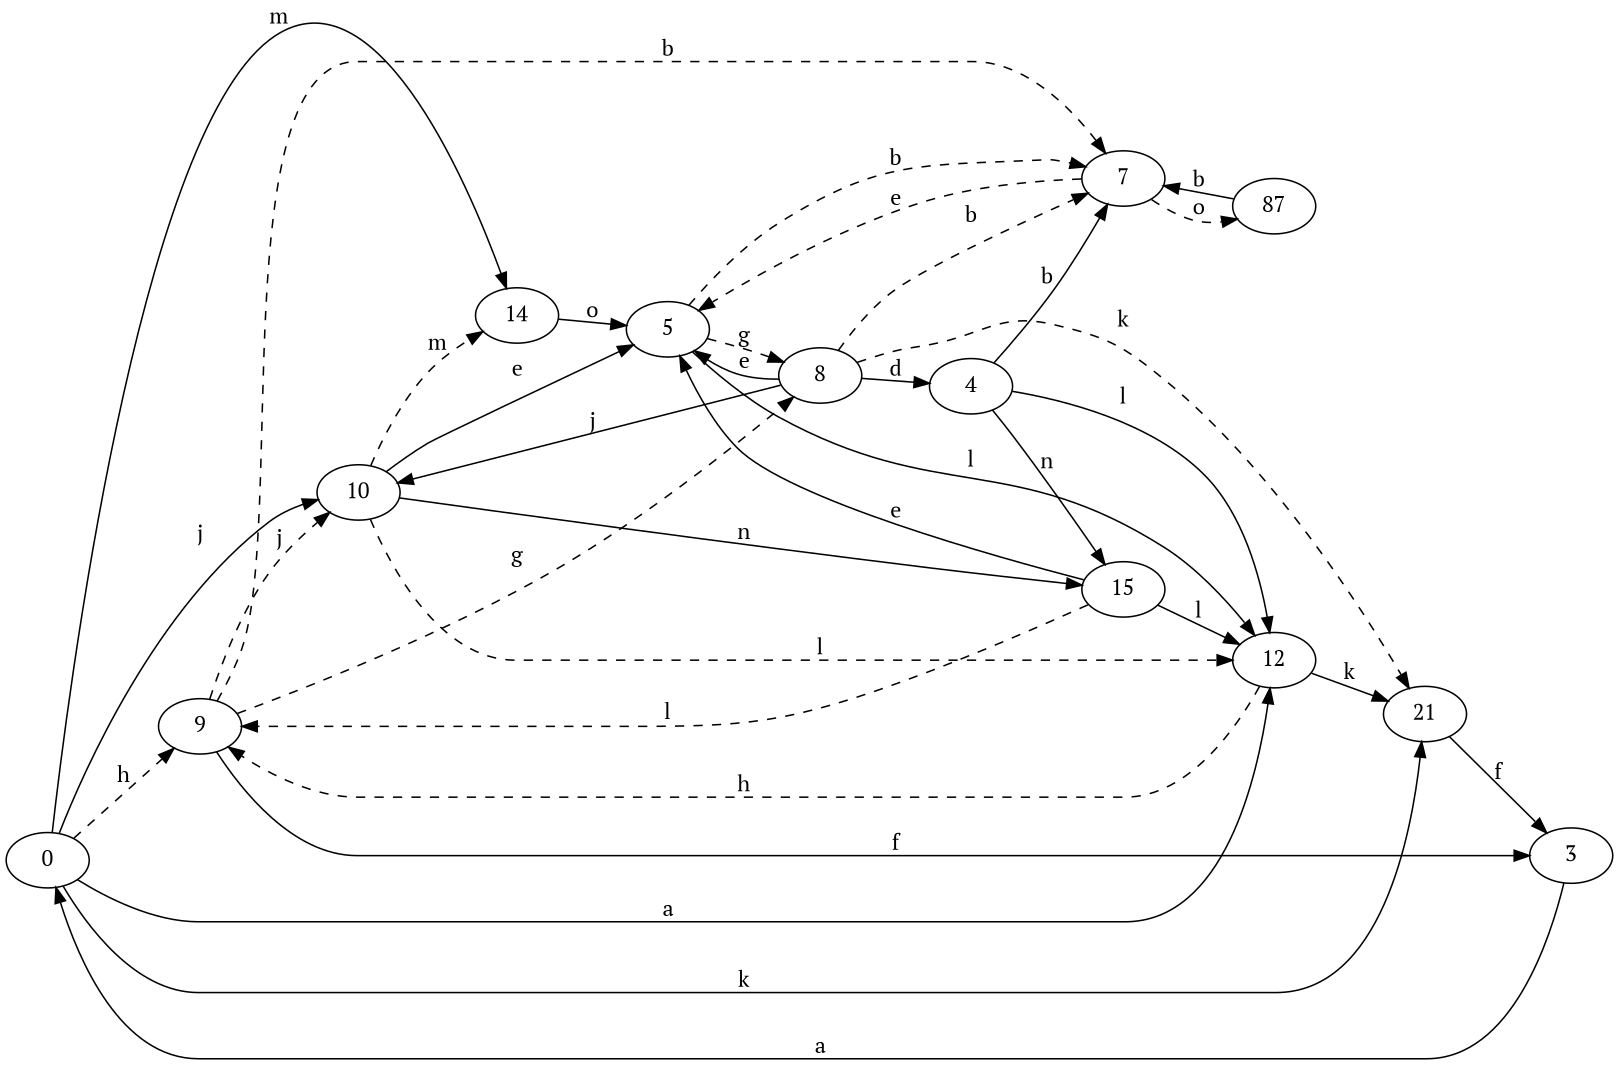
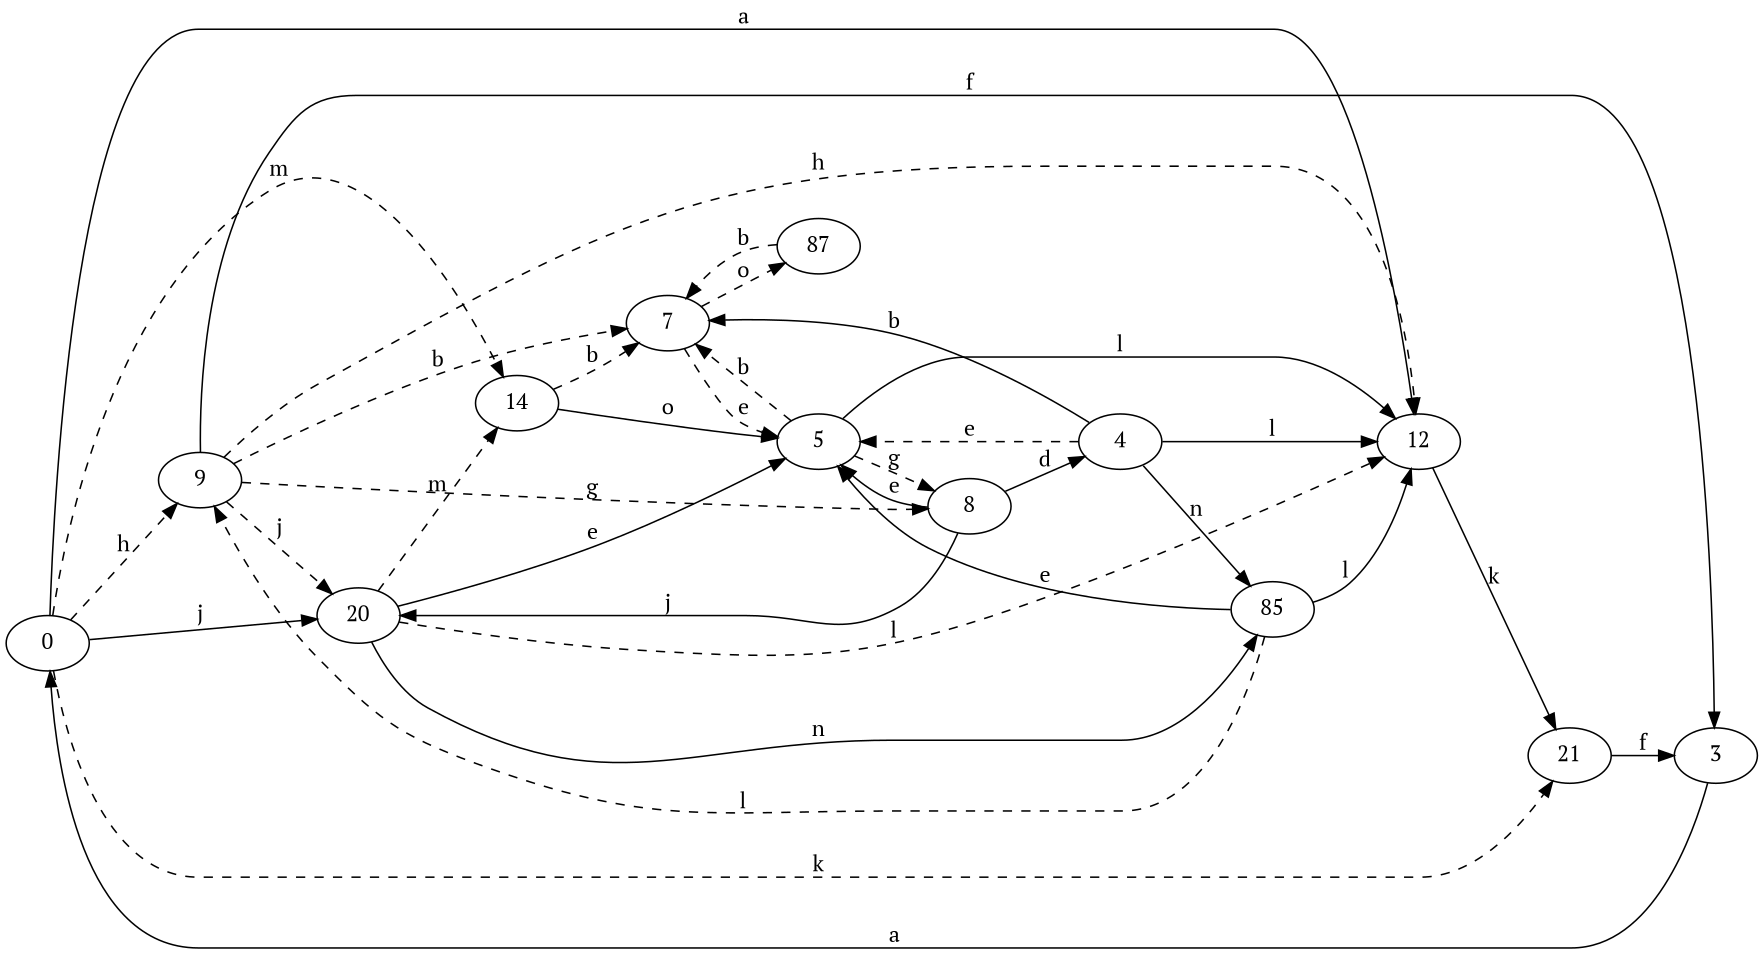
  strict digraph {
    fontname="PT Serif"
    rankdir=LR
    node [fontname="PT Serif"]
    edge [fontname="PT Serif" style=solid]
    0
    9
-   10
+   10 [label=20]
    n4 [label=21]
    14
    12
    n7 [label=7]
    8
    n9 [label=3]
    5
-   15
+   15 [label=85]
    n12 [label=87]
    4
    0 -> 9 [label=h style=dashed]
    0 -> 10 [label=j]
-   0 -> n4 [label=k]
-   0 -> 14 [label=m]
+   0 -> n4 [label=k style=dashed]
+   0 -> 14 [label=m style=dashed]
    0 -> 12 [label=a]
    9 -> 10 [label=j style=dashed]
    9 -> n7 [label=b style=dashed]
    9 -> 8 [label=g style=dashed]
    9 -> n9 [label=f]
    10 -> 14 [label=m style=dashed]
    10 -> 12 [label=l style=dashed]
    10 -> 5 [label=e]
    10 -> 15 [label=n]
    n4 -> n9 [label=f]
    14 -> 5 [label=o]
-   12 -> 9 [label=h style=dashed]
+   9 -> 12 [label=h style=dashed]
    12 -> n4 [label=k]
    n7 -> 5 [label=e style=dashed]
    n7 -> n12 [label=o style=dashed]
    8 -> 10 [label=j]
-   8 -> n4 [label=k style=dashed]
-   8 -> n7 [label=b style=dashed]
+   14 -> n7 [label=b style=dashed]
    8 -> 5 [label=e]
    8 -> 4 [label=d]
    n9 -> 0 [label=a]
    5 -> 12 [label=l]
    5 -> n7 [label=b style=dashed]
    5 -> 8 [label=g style=dashed]
    15 -> 9 [label=l style=dashed]
    15 -> 12 [label=l]
    15 -> 5 [label=e]
-   n12 -> n7 [label=b]
+   n12 -> n7 [label=b style=dashed]
    4 -> 12 [label=l]
    4 -> n7 [label=b]
+   4 -> 5 [label=e style=dashed]
    4 -> 15 [label=n]
  }
